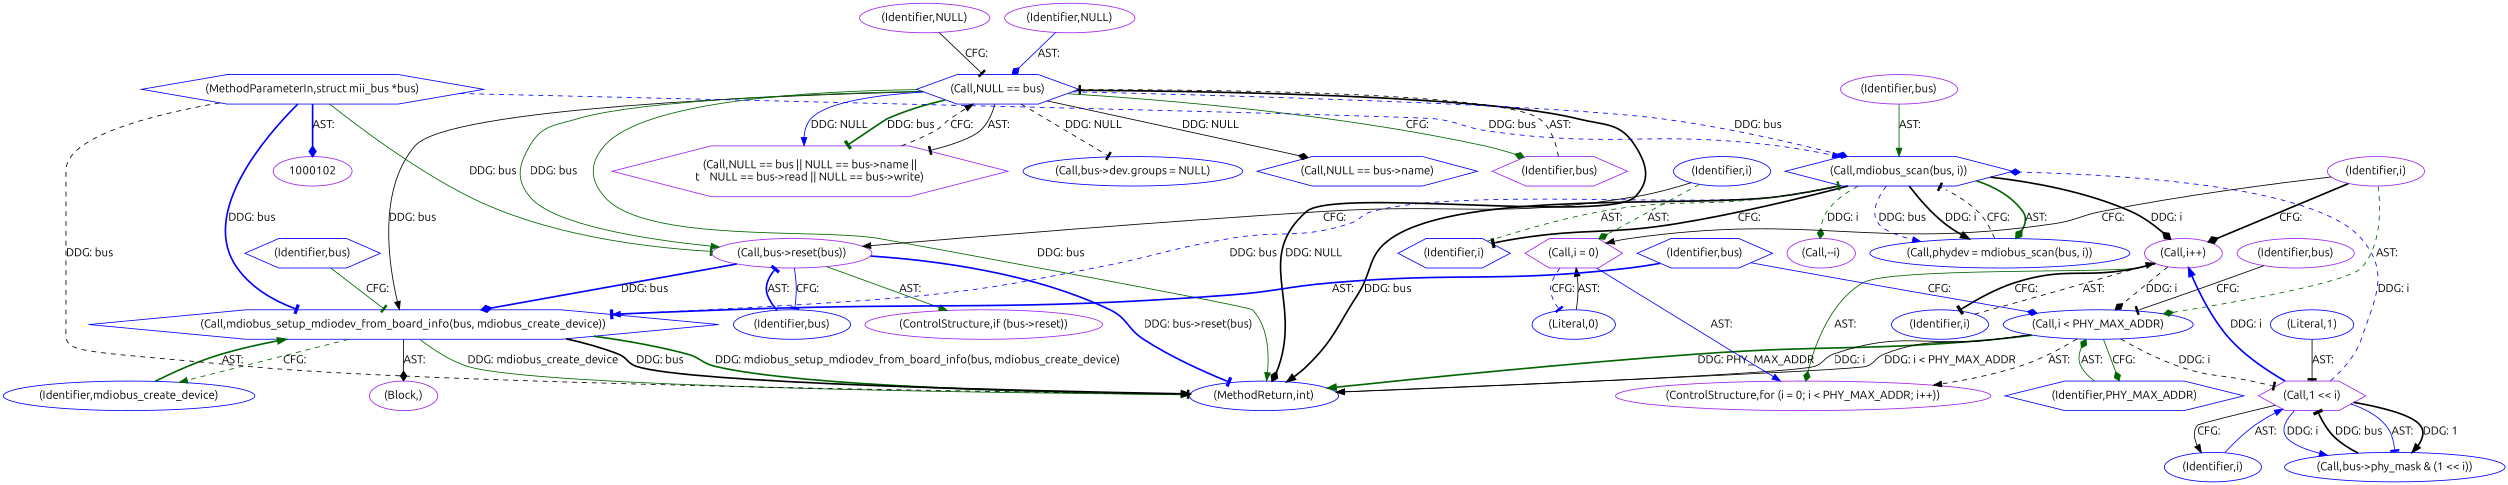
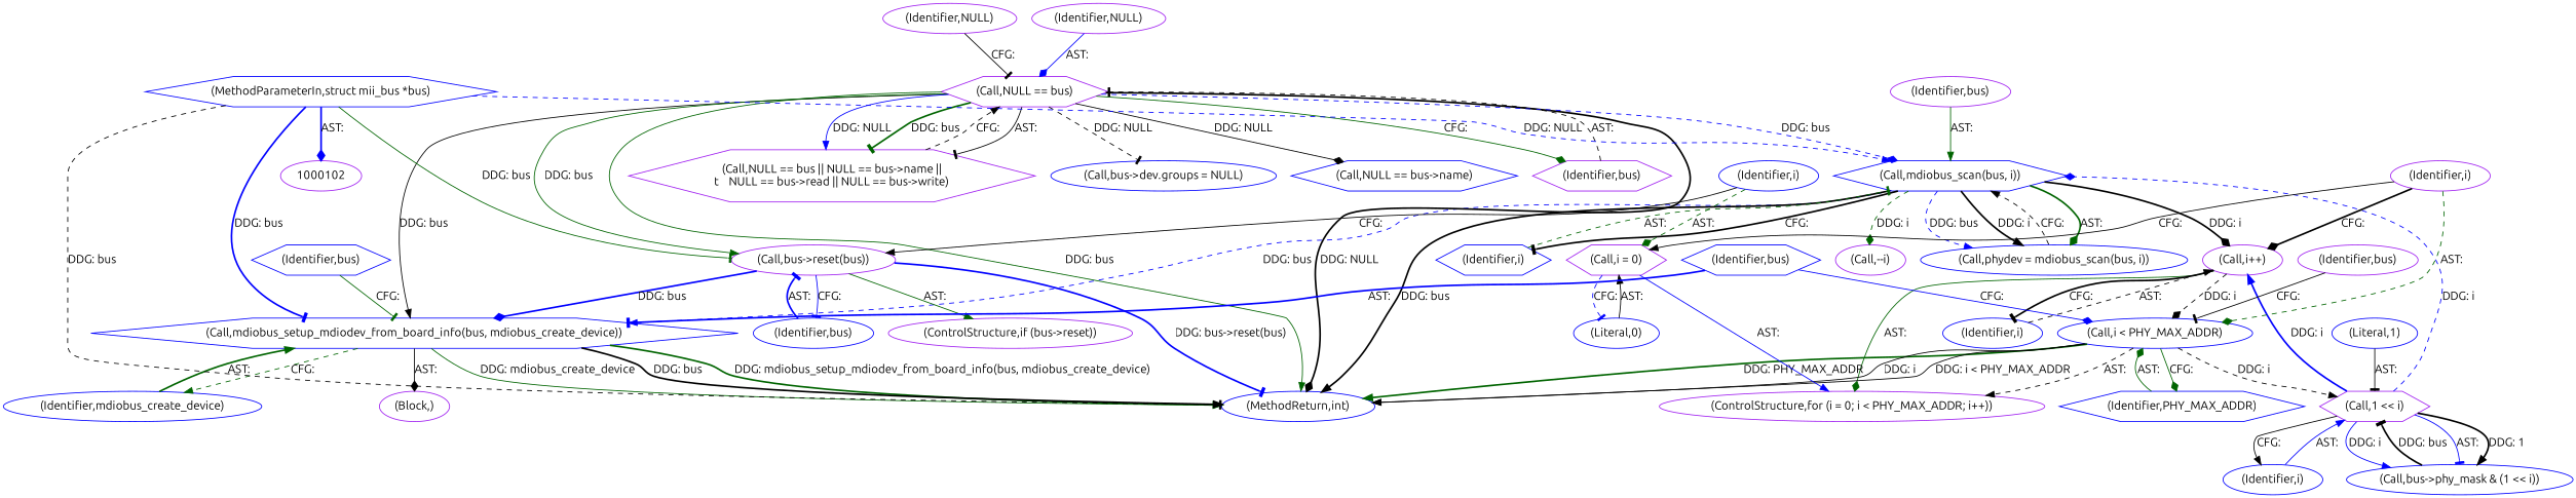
  digraph {
    fontname=Ubuntu
    node [color=blue fontname=Ubuntu shape=ellipse]
    edge [arrowhead=normal color=black fontname=Ubuntu style=solid]
    n1 [label="(Call,mdiobus_setup_mdiodev_from_board_info(bus, mdiobus_create_device))" shape=hexagon]
    n2 [label="(Identifier,mdiobus_create_device)"]
    n3 [color=purple label="(Block,)"]
    n4 [label="(MethodReturn,int)"]
    n5 [label="(Call,mdiobus_scan(bus, i))" shape=hexagon]
    n6 [color=purple label="(Call,i++)"]
    n7 [label="(Call,phydev = mdiobus_scan(bus, i))"]
    n8 [label="(Identifier,i)" shape=hexagon]
    n9 [color=purple label="(Call,--i)"]
    n10 [label="(Call,i < PHY_MAX_ADDR)"]
    n11 [color=purple label="(ControlStructure,for (i = 0; i < PHY_MAX_ADDR; i++))"]
    n12 [label="(Identifier,i)"]
-   n13 [label="(Call,NULL == bus)" shape=hexagon]
+   n13 [color=purple label="(Call,NULL == bus)" shape=hexagon]
    n14 [color=purple label="(Call,bus->reset(bus))"]
    n15 [color=purple label="(Call,NULL == bus || NULL == bus->name ||\n\t    NULL == bus->read || NULL == bus->write)" shape=hexagon]
    n16 [label="(Call,bus->dev.groups = NULL)"]
    n17 [label="(Call,NULL == bus->name)" shape=hexagon]
    n18 [color=purple label="(Identifier,bus)" shape=hexagon]
    n19 [label="(Identifier,bus)"]
    n20 [color=purple label="(ControlStructure,if (bus->reset))"]
    n21 [label="(MethodParameterIn,struct mii_bus *bus)" shape=hexagon]
    1000102 [color=purple]
    n23 [color=purple label="(Call,1 << i)" shape=hexagon]
    n24 [label="(Identifier,i)"]
    n25 [label="(Call,bus->phy_mask & (1 << i))"]
    n26 [label="(Identifier,PHY_MAX_ADDR)" shape=hexagon]
    n27 [color=purple label="(Call,i = 0)" shape=hexagon]
    n28 [label="(Literal,0)"]
    n29 [color=purple label="(Identifier,NULL)"]
    n30 [color=purple label="(Identifier,NULL)"]
    n31 [color=purple label="(Identifier,bus)"]
    n32 [label="(Identifier,bus)" shape=hexagon]
    n33 [label="(Identifier,bus)" shape=hexagon]
    n34 [color=purple label="(Identifier,bus)"]
    n35 [label="(Literal,1)"]
    n36 [label="(Identifier,i)"]
    n37 [color=purple label="(Identifier,i)"]
    n1 -> n2 [color=darkgreen label="CFG: " style=dashed]
    n1 -> n3 [arrowhead=diamond label="AST: "]
    n1 -> n4 [color=darkgreen label="DDG: mdiobus_setup_mdiodev_from_board_info(bus, mdiobus_create_device)" style=bold]
    n1 -> n4 [color=darkgreen label="DDG: mdiobus_create_device"]
    n1 -> n4 [label="DDG: bus" style=bold]
    n2 -> n1 [color=darkgreen label="AST: " style=bold]
    n5 -> n1 [color=blue label="DDG: bus" style=dashed]
    n5 -> n4 [label="DDG: bus" style=bold]
    n5 -> n6 [arrowhead=diamond label="DDG: i" style=bold]
    n5 -> n7 [arrowhead=diamond color=darkgreen label="AST: " style=bold]
    n5 -> n7 [color=blue label="DDG: bus" style=dashed]
    n5 -> n7 [label="DDG: i" style=bold]
    n5 -> n8 [arrowhead=tee label="CFG: " style=bold]
    n5 -> n9 [arrowhead=diamond color=darkgreen label="DDG: i" style=dashed]
    n6 -> n10 [arrowhead=diamond label="DDG: i" style=dashed]
    n6 -> n11 [arrowhead=diamond color=darkgreen label="AST: "]
    n6 -> n12 [arrowhead=tee label="CFG: " style=bold]
-   n7 -> n5 [arrowhead=tee label="CFG: " style=dashed]
+   n7 -> n5 [label="CFG: " style=dashed]
    n8 -> n5 [arrowhead=tee color=darkgreen label="AST: " style=dashed]
    n10 -> n4 [color=darkgreen label="DDG: PHY_MAX_ADDR" style=bold]
    n10 -> n4 [label="DDG: i"]
    n10 -> n4 [label="DDG: i < PHY_MAX_ADDR"]
    n10 -> n11 [label="AST: " style=dashed]
-   n10 -> n23 [arrowhead=tee label="DDG: i" style=dashed]
+   n10 -> n23 [label="DDG: i" style=dashed]
    n10 -> n26 [arrowhead=diamond color=darkgreen label="CFG: "]
    n12 -> n6 [label="AST: " style=dashed]
    n13 -> n1 [label="DDG: bus"]
    n13 -> n4 [color=darkgreen label="DDG: bus"]
    n13 -> n4 [arrowhead=diamond label="DDG: NULL" style=bold]
    n13 -> n5 [arrowhead=diamond color=blue label="DDG: bus" style=dashed]
    n13 -> n14 [color=darkgreen label="DDG: bus"]
    n13 -> n15 [arrowhead=tee label="AST: "]
    n13 -> n15 [color=blue label="DDG: NULL"]
    n13 -> n15 [arrowhead=tee color=darkgreen label="DDG: bus" style=bold]
    n13 -> n16 [arrowhead=tee label="DDG: NULL" style=dashed]
    n13 -> n17 [arrowhead=diamond label="DDG: NULL"]
    n13 -> n18 [arrowhead=diamond color=darkgreen label="CFG: "]
    n14 -> n1 [arrowhead=diamond color=blue label="DDG: bus" style=bold]
    n14 -> n4 [arrowhead=tee color=blue label="DDG: bus->reset(bus)" style=bold]
    n14 -> n19 [arrowhead=tee color=blue label="CFG: "]
    n14 -> n20 [color=darkgreen label="AST: "]
    n15 -> n13 [label="CFG: " style=dashed]
    n18 -> n13 [arrowhead=tee label="AST: " style=dashed]
    n19 -> n14 [arrowhead=tee color=blue label="AST: " style=bold]
    n21 -> n1 [arrowhead=tee color=blue label="DDG: bus" style=bold]
    n21 -> n4 [arrowhead=tee label="DDG: bus" style=dashed]
-   n21 -> n5 [color=blue label="DDG: bus" style=dashed]
+   n21 -> n5 [color=blue label="DDG: NULL" style=dashed]
    n21 -> n14 [arrowhead=tee color=darkgreen label="DDG: bus"]
    n21 -> 1000102 [arrowhead=diamond color=blue label="AST: " style=bold]
    n23 -> n5 [arrowhead=diamond color=blue label="DDG: i" style=dashed]
    n23 -> n6 [color=blue label="DDG: i" style=bold]
    n23 -> n24 [label="CFG: "]
    n23 -> n25 [arrowhead=tee color=blue label="AST: "]
    n23 -> n25 [label="DDG: 1" style=bold]
    n23 -> n25 [color=blue label="DDG: i"]
    n24 -> n23 [color=blue label="AST: "]
    n25 -> n23 [arrowhead=tee label="DDG: bus" style=bold]
    n26 -> n10 [arrowhead=diamond color=darkgreen label="AST: "]
    n27 -> n11 [color=blue label="AST: "]
    n27 -> n28 [arrowhead=tee color=blue label="CFG: " style=dashed]
    n28 -> n27 [label="AST: "]
    n29 -> n13 [arrowhead=tee label="CFG: "]
    n30 -> n13 [arrowhead=diamond color=blue label="AST: "]
    n31 -> n10 [arrowhead=tee label="CFG: "]
    n32 -> n1 [arrowhead=tee color=blue label="AST: " style=bold]
    n32 -> n10 [arrowhead=diamond color=blue label="CFG: "]
    n33 -> n1 [arrowhead=tee color=darkgreen label="CFG: "]
    n34 -> n5 [color=darkgreen label="AST: "]
    n35 -> n23 [arrowhead=tee label="AST: "]
    n36 -> n14 [label="CFG: "]
    n36 -> n27 [arrowhead=diamond color=darkgreen label="AST: " style=dashed]
    n37 -> n6 [arrowhead=diamond label="CFG: " style=bold]
    n37 -> n10 [arrowhead=diamond color=darkgreen label="AST: " style=dashed]
    n37 -> n27 [label="CFG: "]
  }
